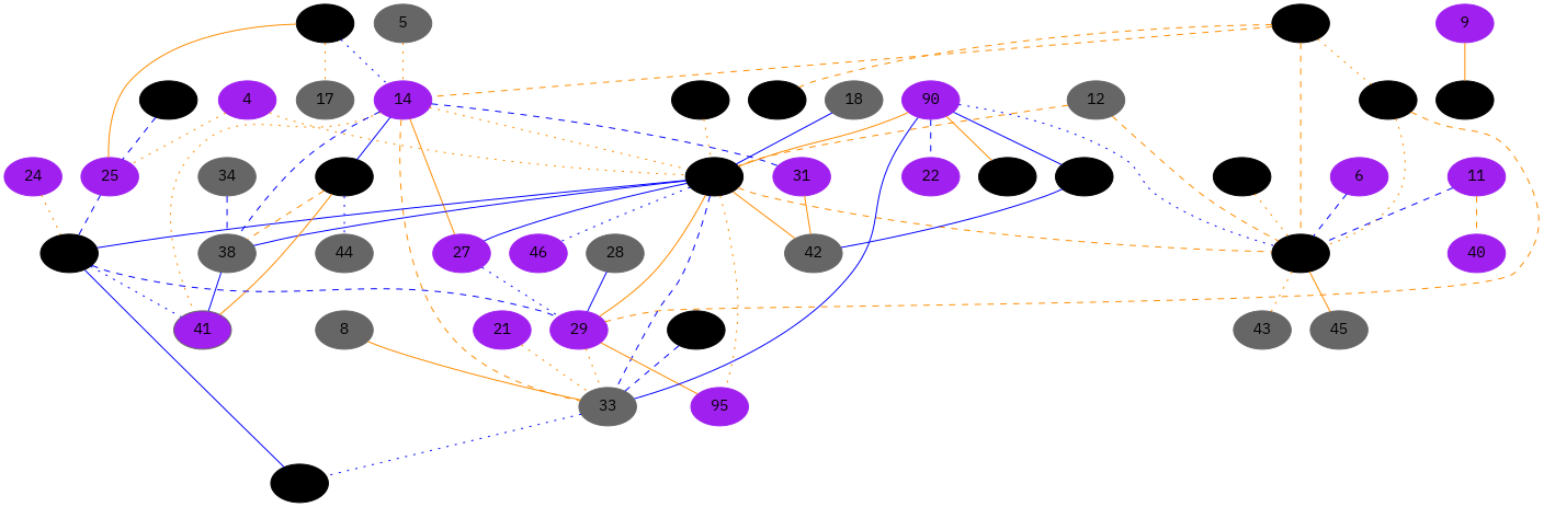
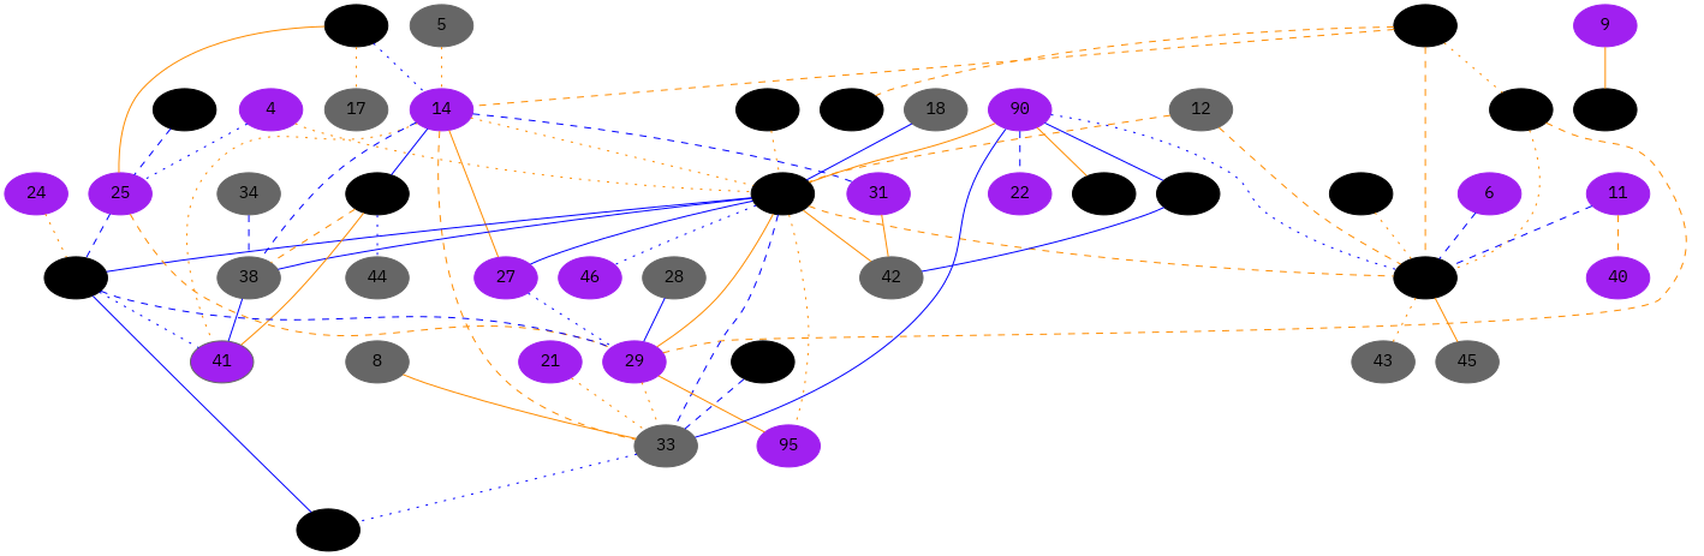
  graph {
    fontname="IBM Plex Mono"
    node [color=black fontname="IBM Plex Mono" style=filled]
    edge [color=darkorange fontname="IBM Plex Mono" style=solid weight=1.0]
    1
    2
    14 [color=purple]
    16
    36
    23
    33 [color=gray40]
    41 [color=gray40 fillcolor=purple]
    27 [color=purple]
    31 [color=purple]
    32
    38 [color=gray40]
    29 [color=purple]
    43 [color=gray40]
    45 [color=gray40]
    3
    4 [color=purple]
    25 [color=purple]
    26
    n20 [color=purple label=95]
    42 [color=gray40]
    46 [color=purple]
    5 [color=gray40]
    6 [color=purple]
    7
    37
    8 [color=gray40]
    9 [color=purple]
    15
    n30 [color=purple label=90]
    22 [color=purple]
    30
    39
    11 [color=purple]
    40 [color=purple]
    12 [color=gray40]
    13
    17 [color=gray40]
    44 [color=gray40]
    18 [color=gray40]
    19
    20
    21 [color=purple]
    24 [color=purple]
    28 [color=gray40]
    34 [color=gray40]
    1 -- 2 [style=dashed]
    1 -- 14 [style=dashed]
    1 -- 16 [style=dotted weight=2.0]
    1 -- 36 [style=dashed weight=2.0]
    14 -- 23 [style=dotted]
    14 -- 33 [style=dashed]
    14 -- 41 [style=dotted]
    14 -- 27
    14 -- 31 [color=blue style=dashed]
    14 -- 32 [color=blue]
    14 -- 38 [color=blue style=dashed]
    16 -- 36 [style=dotted]
    16 -- 29 [style=dashed]
    36 -- 43 [style=dotted]
    36 -- 45
    23 -- 36 [style=dashed]
    23 -- 33 [color=blue style=dashed]
    23 -- 27 [color=blue]
    23 -- 38 [color=blue]
    23 -- 29
    23 -- 26 [color=blue]
    23 -- n20 [style=dotted]
    23 -- 42 [weight=3.0]
    23 -- 46 [color=blue style=dotted]
    33 -- 37 [color=blue style=dotted]
    27 -- 29 [color=blue style=dotted]
    31 -- 42
    32 -- 41
    32 -- 38 [style=dashed]
    32 -- 44 [color=blue style=dotted]
    38 -- 41 [color=blue]
    29 -- 33 [style=dotted]
    29 -- n20
    3 -- 36 [style=dotted]
    4 -- 23 [style=dotted]
-   4 -- 25 [style=dotted]
+   4 -- 25 [color=blue style=dotted]
+   25 -- 29 [style=dashed weight=2.0]
    25 -- 26 [color=blue style=dashed]
    26 -- 41 [color=blue style=dotted]
    26 -- 29 [color=blue style=dashed weight=2.0]
    26 -- 37 [color=blue]
    5 -- 14 [style=dotted]
    6 -- 36 [color=blue style=dashed]
    7 -- 33 [color=blue style=dashed]
    8 -- 33
    9 -- 15
    n30 -- 36 [color=blue style=dotted]
    n30 -- 23
    n30 -- 33 [color=blue weight=3.0]
    n30 -- 22 [color=blue style=dashed]
    n30 -- 30
    n30 -- 39 [color=blue]
    39 -- 42 [color=blue]
    11 -- 36 [color=blue style=dashed]
    11 -- 40 [style=dashed]
    12 -- 36 [style=dashed]
    12 -- 23 [style=dashed]
    13 -- 14 [color=blue style=dotted]
    13 -- 25
    13 -- 17 [style=dotted]
    18 -- 23 [color=blue]
    19 -- 23 [style=dotted]
    20 -- 25 [color=blue style=dashed]
    21 -- 33 [style=dotted]
    24 -- 26 [style=dotted]
    28 -- 29 [color=blue]
    34 -- 38 [color=blue style=dashed]
  }
